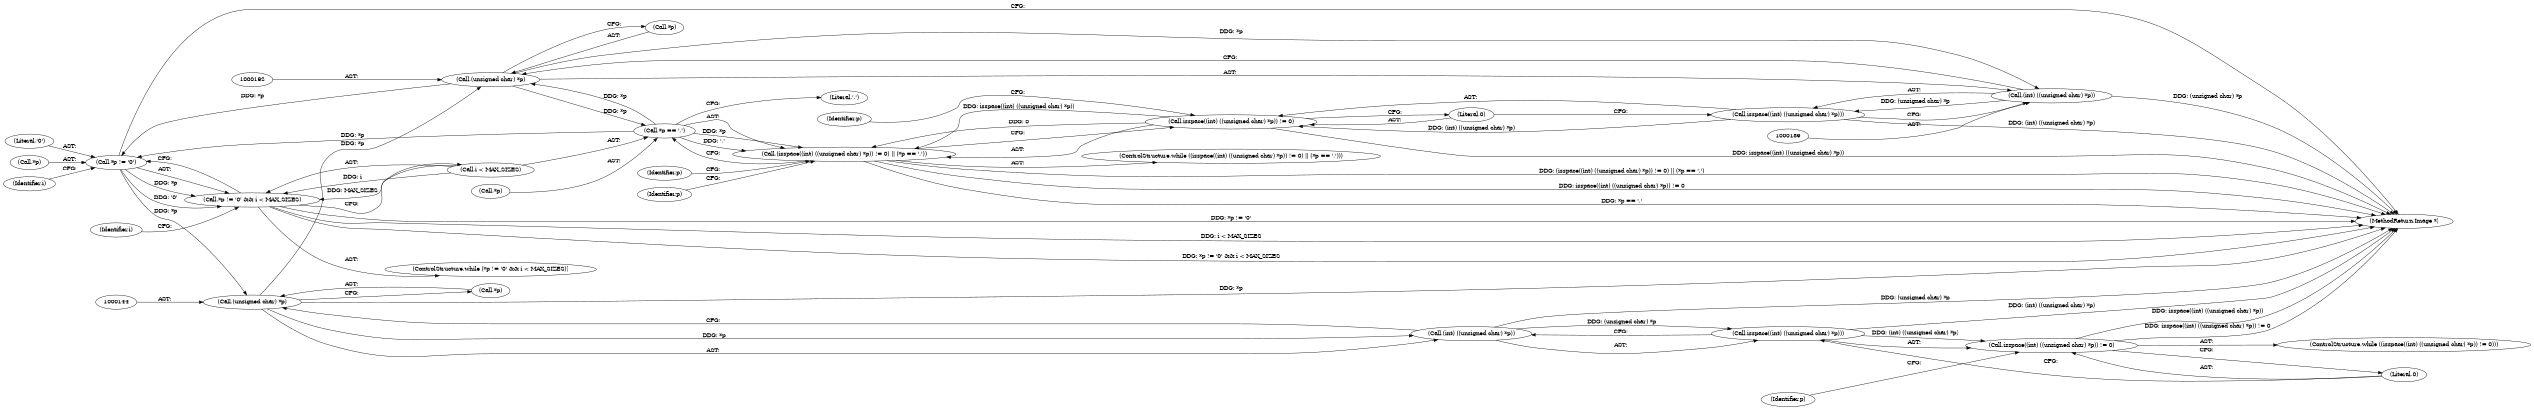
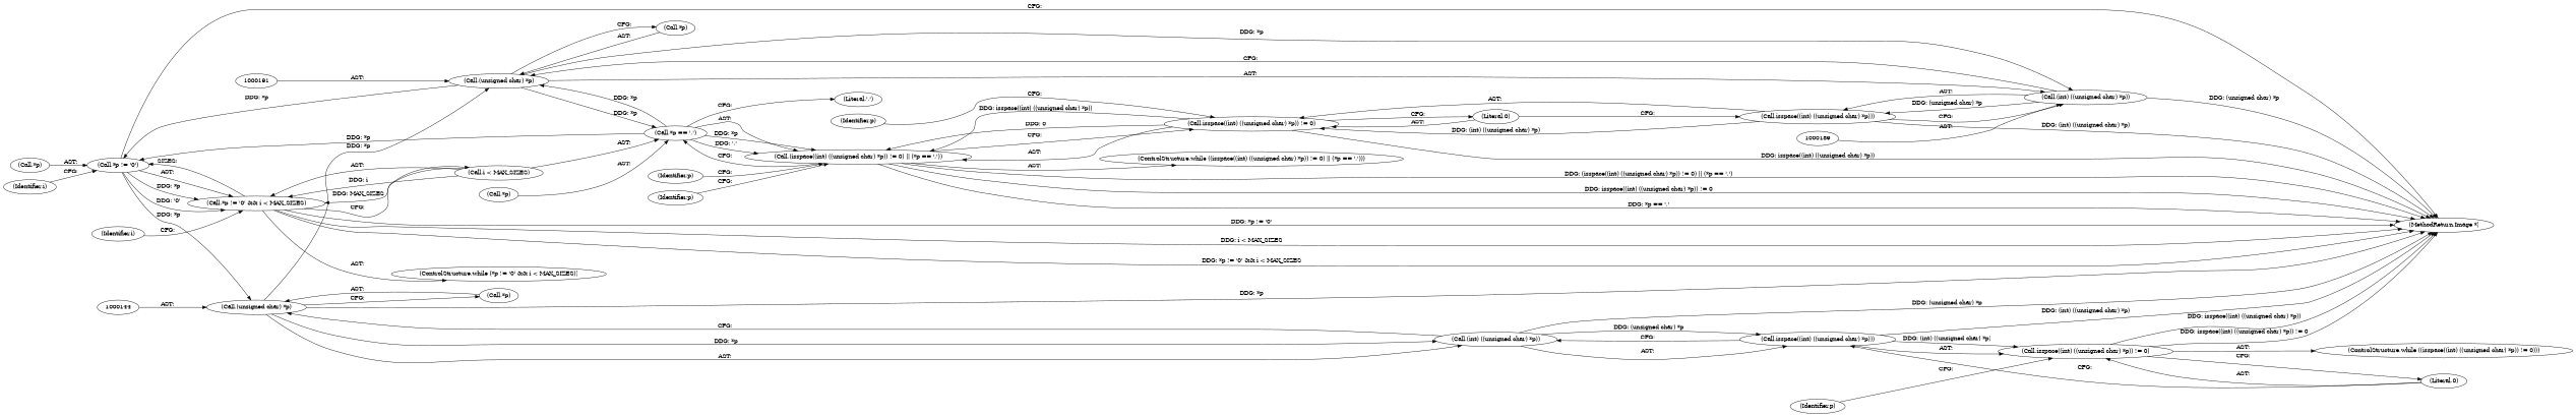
  digraph {
    rankdir=LR
    n1 [label="(Call,*p != '\0')"]
    n2 [label="(Call,(unsigned char) *p)"]
    n3 [label="(Call,*p != '\0' && i < MAX_SIZES)"]
    n4 [label="(MethodReturn,Image *)"]
    n5 [label="(Call,(unsigned char) *p)"]
    n6 [label="(Call,(int) ((unsigned char) *p))"]
    n7 [label="(Call,*p)"]
    n8 [label="(ControlStructure,while (*p != '\0' && i < MAX_SIZES))"]
    n9 [label="(Call,i < MAX_SIZES)"]
-   n10 [label="(Literal,'\0')"]
    n11 [label="(Call,*p == ',')"]
    n12 [label="(Call,(isspace((int) ((unsigned char) *p)) != 0) || (*p == ','))"]
    n13 [label="(Literal,',')"]
    n14 [label="(Call,(int) ((unsigned char) *p))"]
    n15 [label="(Call,*p)"]
    n16 [label="(Call,isspace((int) ((unsigned char) *p)) != 0)"]
    n17 [label="(ControlStructure,while ((isspace((int) ((unsigned char) *p)) != 0) || (*p == ',')))"]
    n18 [label="(Call,isspace((int) ((unsigned char) *p)))"]
    n19 [label="(Call,isspace((int) ((unsigned char) *p)))"]
    n20 [label="(Call,isspace((int) ((unsigned char) *p)) != 0)"]
    n21 [label="(Literal,0)"]
    n22 [label="(ControlStructure,while ((isspace((int) ((unsigned char) *p)) != 0)))"]
    n23 [label="(Literal,0)"]
    n24 [label="(Identifier,i)"]
    n25 [label="(Call,*p)"]
    n26 [label="(Identifier,p)"]
    n27 [label="(Identifier,p)"]
    n28 [label="(Call,*p)"]
    n29 [label="(Identifier,p)"]
    n30 [label="(Identifier,i)"]
    n31 [label="(Identifier,p)"]
-   1000191 [label=1000192]
+   1000191
    1000144
    1000189
    n1 -> n2 [label="DDG: *p"]
    n1 -> n3 [label="AST: "]
    n1 -> n3 [label="DDG: *p"]
    n1 -> n3 [label="DDG: '\0'"]
    n1 -> n4 [label="CFG: "]
    n2 -> n4 [label="DDG: *p"]
    n2 -> n5 [label="DDG: *p"]
    n2 -> n6 [label="AST: "]
    n2 -> n6 [label="DDG: *p"]
    n2 -> n7 [label="CFG: "]
-   n3 -> n1 [label="CFG: "]
+   n3 -> n1 [label="SIZES: "]
    n3 -> n4 [label="DDG: *p != '\0'"]
    n3 -> n4 [label="DDG: i < MAX_SIZES"]
    n3 -> n4 [label="DDG: *p != '\0' && i < MAX_SIZES"]
    n3 -> n8 [label="AST: "]
    n3 -> n9 [label="CFG: "]
    n5 -> n1 [label="DDG: *p"]
    n5 -> n11 [label="DDG: *p"]
    n5 -> n14 [label="AST: "]
    n5 -> n14 [label="DDG: *p"]
    n5 -> n15 [label="CFG: "]
    n6 -> n2 [label="CFG: "]
    n6 -> n4 [label="DDG: (unsigned char) *p"]
    n6 -> n19 [label="AST: "]
    n6 -> n19 [label="DDG: (unsigned char) *p"]
    n7 -> n2 [label="AST: "]
    n9 -> n3 [label="AST: "]
    n9 -> n3 [label="DDG: i"]
    n9 -> n3 [label="DDG: MAX_SIZES"]
    n9 -> n11 [label="AST: "]
-   n10 -> n1 [label="AST: "]
    n11 -> n1 [label="DDG: *p"]
    n11 -> n5 [label="DDG: *p"]
    n11 -> n12 [label="AST: "]
    n11 -> n12 [label="DDG: *p"]
    n11 -> n12 [label="DDG: ','"]
    n11 -> n13 [label="CFG: "]
    n12 -> n4 [label="DDG: (isspace((int) ((unsigned char) *p)) != 0) || (*p == ',')"]
    n12 -> n4 [label="DDG: isspace((int) ((unsigned char) *p)) != 0"]
    n12 -> n4 [label="DDG: *p == ','"]
    n12 -> n11 [label="CFG: "]
    n12 -> n16 [label="CFG: "]
    n12 -> n17 [label="AST: "]
    n14 -> n4 [label="DDG: (unsigned char) *p"]
    n14 -> n5 [label="CFG: "]
    n14 -> n18 [label="AST: "]
    n14 -> n18 [label="DDG: (unsigned char) *p"]
    n15 -> n5 [label="AST: "]
    n16 -> n4 [label="DDG: isspace((int) ((unsigned char) *p))"]
    n16 -> n12 [label="AST: "]
    n16 -> n12 [label="DDG: isspace((int) ((unsigned char) *p))"]
    n16 -> n12 [label="DDG: 0"]
    n16 -> n23 [label="CFG: "]
    n18 -> n4 [label="DDG: (int) ((unsigned char) *p)"]
    n18 -> n14 [label="CFG: "]
    n18 -> n16 [label="AST: "]
    n18 -> n16 [label="DDG: (int) ((unsigned char) *p)"]
    n19 -> n4 [label="DDG: (int) ((unsigned char) *p)"]
    n19 -> n6 [label="CFG: "]
    n19 -> n20 [label="AST: "]
    n19 -> n20 [label="DDG: (int) ((unsigned char) *p)"]
    n20 -> n4 [label="DDG: isspace((int) ((unsigned char) *p)) != 0"]
    n20 -> n4 [label="DDG: isspace((int) ((unsigned char) *p))"]
    n20 -> n21 [label="CFG: "]
    n20 -> n22 [label="AST: "]
    n21 -> n19 [label="CFG: "]
    n21 -> n20 [label="AST: "]
    n23 -> n16 [label="AST: "]
    n23 -> n18 [label="CFG: "]
    n24 -> n3 [label="CFG: "]
    n25 -> n11 [label="AST: "]
    n26 -> n12 [label="CFG: "]
    n27 -> n12 [label="CFG: "]
    n28 -> n1 [label="AST: "]
    n29 -> n20 [label="CFG: "]
    n30 -> n1 [label="CFG: "]
    n31 -> n16 [label="CFG: "]
    1000191 -> n5 [label="AST: "]
    1000144 -> n2 [label="AST: "]
    1000189 -> n14 [label="AST: "]
  }
